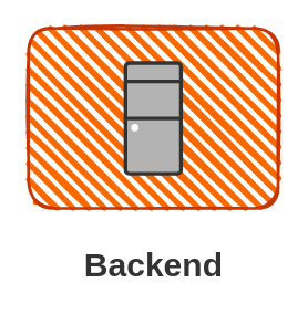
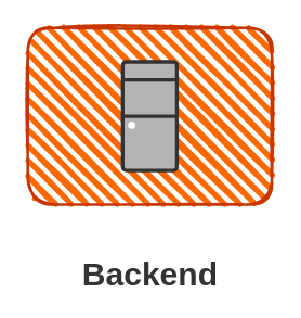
  <mxCell id="0" />
  <mxCell id="1" parent="0" />
  <mxCell id="2" value="" style="rounded=1;whiteSpace=wrap;html=1;strokeWidth=2;fillWeight=4;hachureGap=8;hachureAngle=45;fillColor=#fa6800;sketch=1;strokeColor=#C73500;fontColor=#ffffff;" vertex="1" parent="1"><mxGeometry x="20" y="20" width="180" height="130" as="geometry" /></mxCell>
  <mxCell id="3" value="" style="fontColor=#0066CC;verticalAlign=top;verticalLabelPosition=bottom;labelPosition=center;align=center;html=1;outlineConnect=0;gradientColor=none;gradientDirection=north;strokeWidth=2;shape=mxgraph.networks.desktop_pc;strokeColor=#333333;fillColor=#B3B3B3;" vertex="1" parent="1"><mxGeometry x="90" y="45" width="40" height="80" as="geometry" /></mxCell>
- <mxCell id="4" value="Backend" style="text;strokeColor=none;fillColor=none;html=1;fontSize=24;fontStyle=1;verticalAlign=middle;align=center;rounded=1;labelBackgroundColor=none;fontColor=#333333;" vertex="1" parent="1"><mxGeometry x="60" y="171.76" width="100" height="40" as="geometry" /></mxCell>
+ <mxCell id="4" value="Backend" style="text;strokeColor=none;fillColor=none;html=1;fontSize=24;fontStyle=1;verticalAlign=middle;align=center;rounded=1;labelBackgroundColor=none;fontColor=#333333;" vertex="1" parent="1"><mxGeometry x="60" y="181.76" width="100" height="40" as="geometry" /></mxCell>
